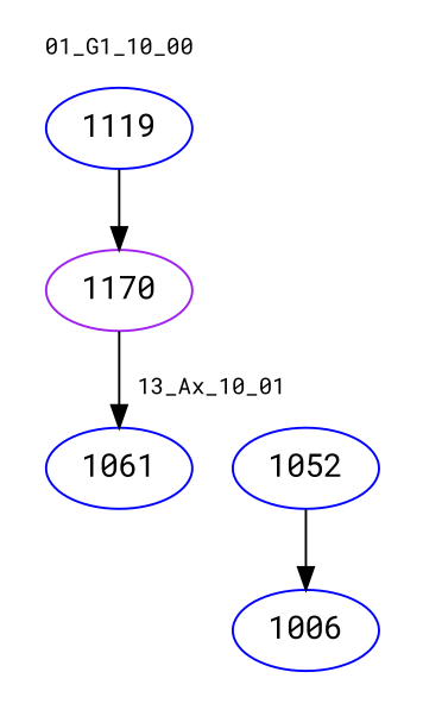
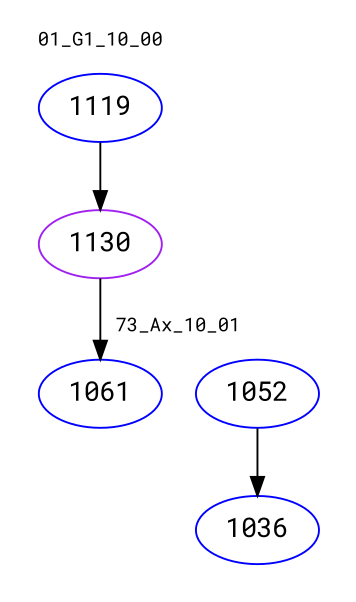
  digraph {
    fontname="Roboto Mono"
    node [color=blue fontname="Roboto Mono"]
    edge [color=black fontname="Roboto Mono"]
    n1 [label=1052]
-   n2 [label=1006]
+   n2 [label=1036]
    n3 [label=1061]
    n4 [label=1119]
-   n5 [color=purple label=1170]
+   n5 [color=purple label=1130]
    subgraph cluster_1 {
      color=white
      fontsize=10
-     label="13_Ax_10_01"
+     label="73_Ax_10_01"
      n1
      n2
      n3
    }
    subgraph cluster_2 {
      color=white
      fontsize=10
      label="01_G1_10_00"
      n4
      n5
    }
    n1 -> n2
    n4 -> n5
    n5 -> n3
  }
